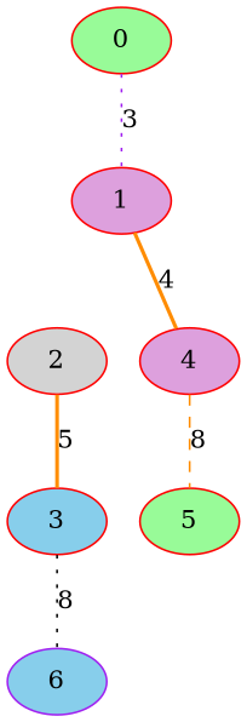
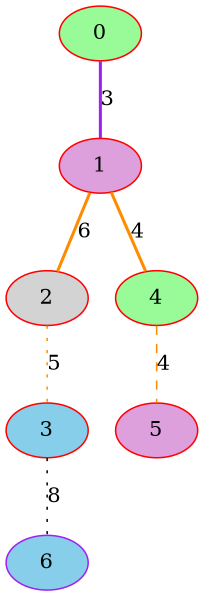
  graph {
    node [color=red fillcolor=plum style=filled weight=1]
    edge [color=darkorange style=bold]
    1
    0 [fillcolor=palegreen]
    2 [fillcolor=lightgrey]
-   4
+   4 [fillcolor=palegreen]
    3 [fillcolor=skyblue]
-   5 [fillcolor=palegreen]
+   5
    6 [color=purple fillcolor=skyblue weight=4]
+   1 -- 2 [label=6]
    1 -- 4 [label=4]
-   0 -- 1 [color=purple label=3 style=dotted]
-   2 -- 3 [label=5]
-   4 -- 5 [label=8 style=dashed]
+   0 -- 1 [color=purple label=3]
+   2 -- 3 [label=5 style=dotted]
+   4 -- 5 [label=4 style=dashed]
    3 -- 6 [color=black label=8 style=dotted]
  }
